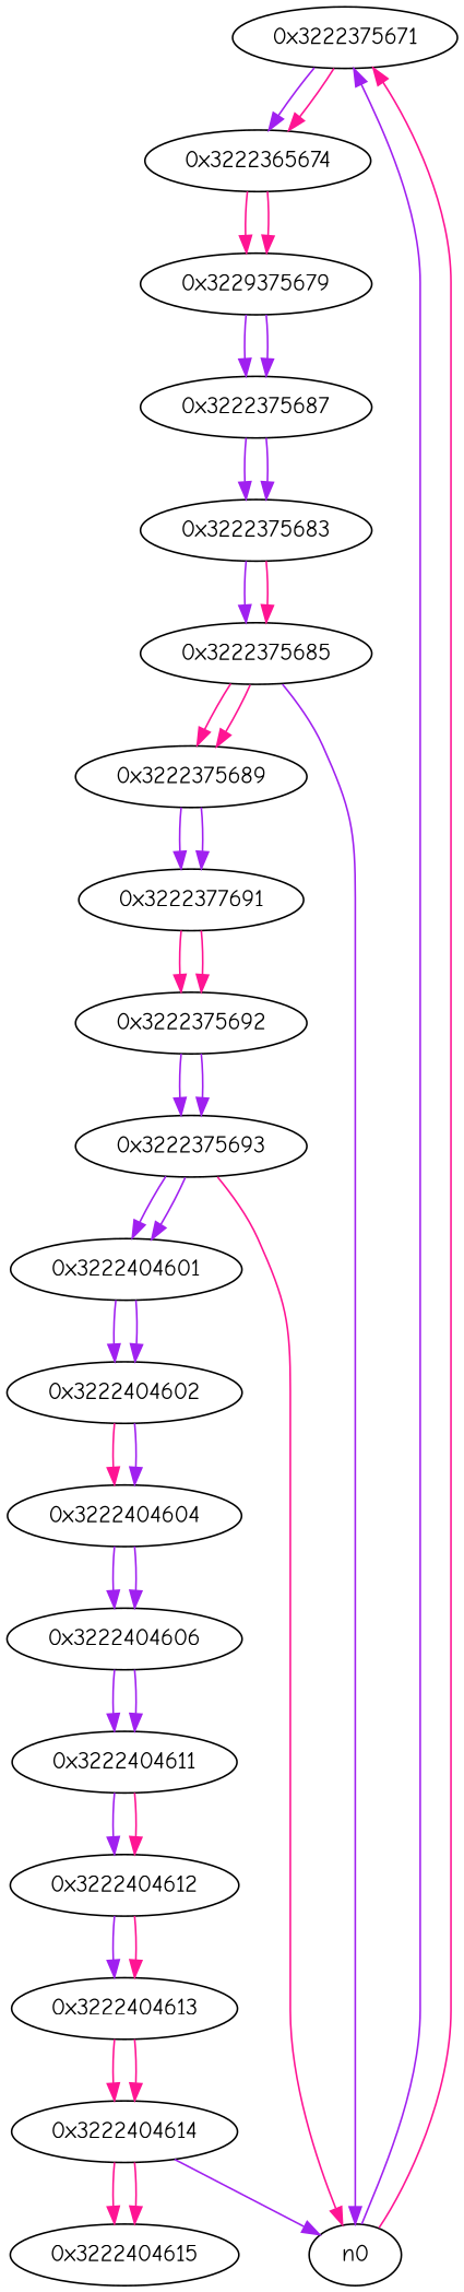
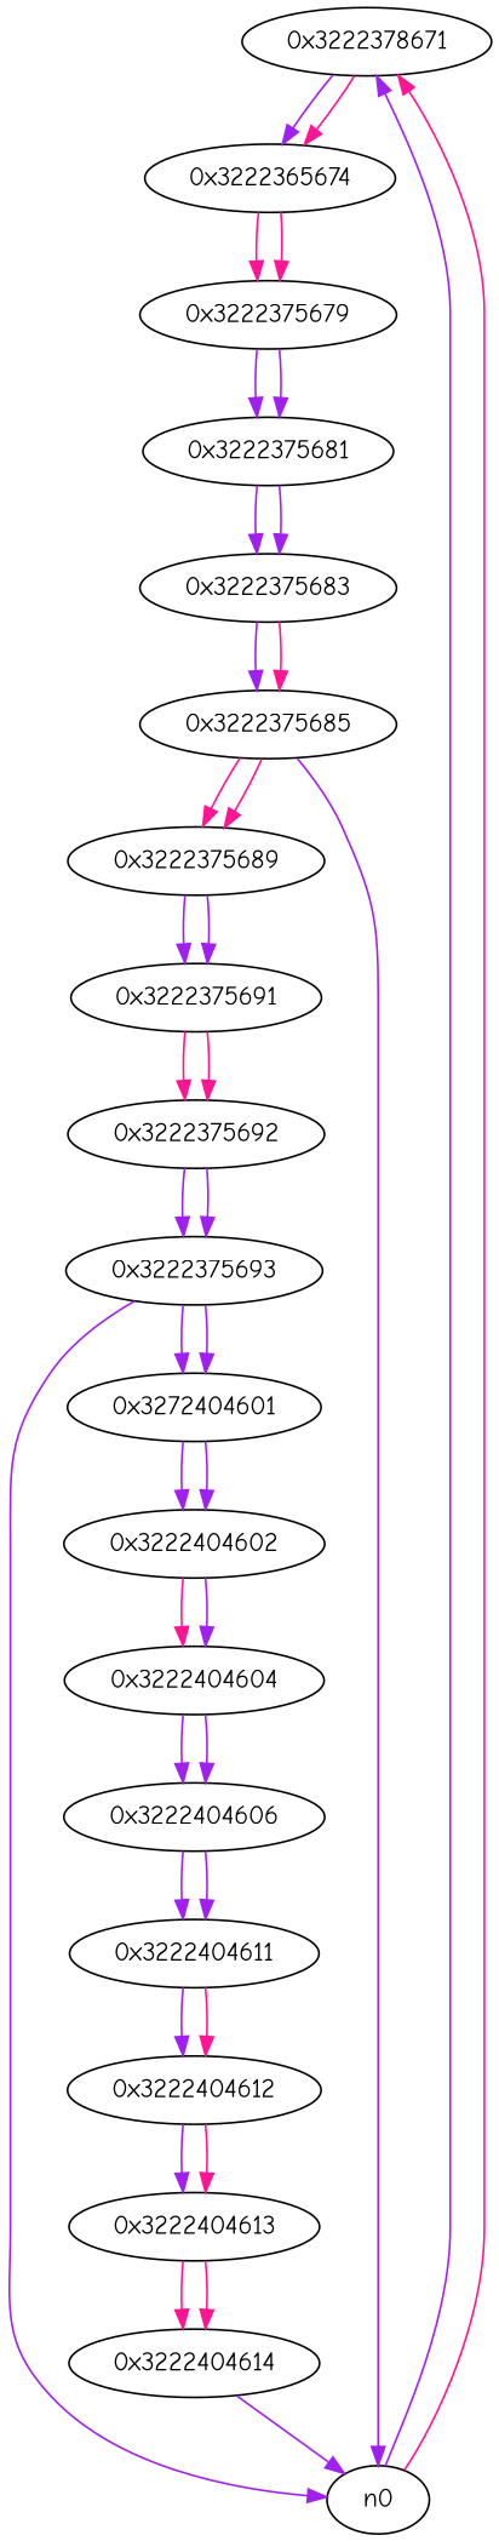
  digraph {
    fontname="Comic Neue"
    node [fontname="Comic Neue"]
    edge [color=purple fontname="Comic Neue"]
-   n1 [label="0x3222375671"]
+   n1 [label="0x3222378671"]
    n2 [label="0x3222365674"]
-   n3 [label="0x3229375679"]
-   n4 [label="0x3222375687"]
+   n3 [label="0x3222375679"]
+   n4 [label="0x3222375681"]
    n5 [label="0x3222375683"]
    n6 [label="0x3222375685"]
    n7 [label="0x3222375689"]
    n0
-   n8 [label="0x3222377691"]
+   n8 [label="0x3222375691"]
    n9 [label="0x3222375692"]
    n10 [label="0x3222375693"]
-   n11 [label="0x3222404601"]
+   n11 [label="0x3272404601"]
    n12 [label="0x3222404602"]
    n13 [label="0x3222404604"]
    n14 [label="0x3222404606"]
    n15 [label="0x3222404611"]
    n16 [label="0x3222404612"]
    n17 [label="0x3222404613"]
    n18 [label="0x3222404614"]
-   n19 [label="0x3222404615"]
    n1 -> n2
    n1 -> n2 [color=deeppink]
    n2 -> n3 [color=deeppink]
    n2 -> n3 [color=deeppink]
    n3 -> n4
    n3 -> n4
    n4 -> n5
    n4 -> n5
    n5 -> n6
    n5 -> n6 [color=deeppink]
    n6 -> n7 [color=deeppink]
    n6 -> n7 [color=deeppink]
    n6 -> n0
    n7 -> n8
    n7 -> n8
    n0 -> n1
    n0 -> n1 [color=deeppink]
    n8 -> n9 [color=deeppink]
    n8 -> n9 [color=deeppink]
    n9 -> n10
    n9 -> n10
-   n10 -> n0 [color=deeppink]
+   n10 -> n0
    n10 -> n11
    n10 -> n11
    n11 -> n12
    n11 -> n12
    n12 -> n13 [color=deeppink]
    n12 -> n13
    n13 -> n14
    n13 -> n14
    n14 -> n15
    n14 -> n15
    n15 -> n16
    n15 -> n16 [color=deeppink]
    n16 -> n17
    n16 -> n17 [color=deeppink]
    n17 -> n18 [color=deeppink]
    n17 -> n18 [color=deeppink]
    n18 -> n0
-   n18 -> n19 [color=deeppink]
-   n18 -> n19 [color=deeppink]
  }
